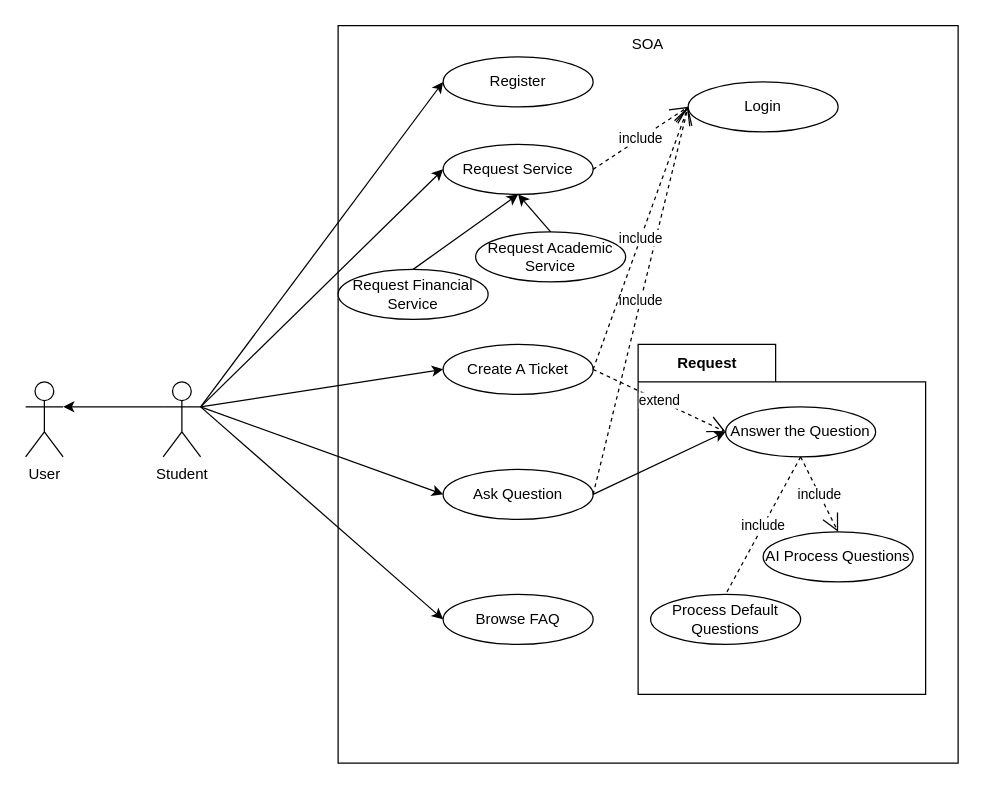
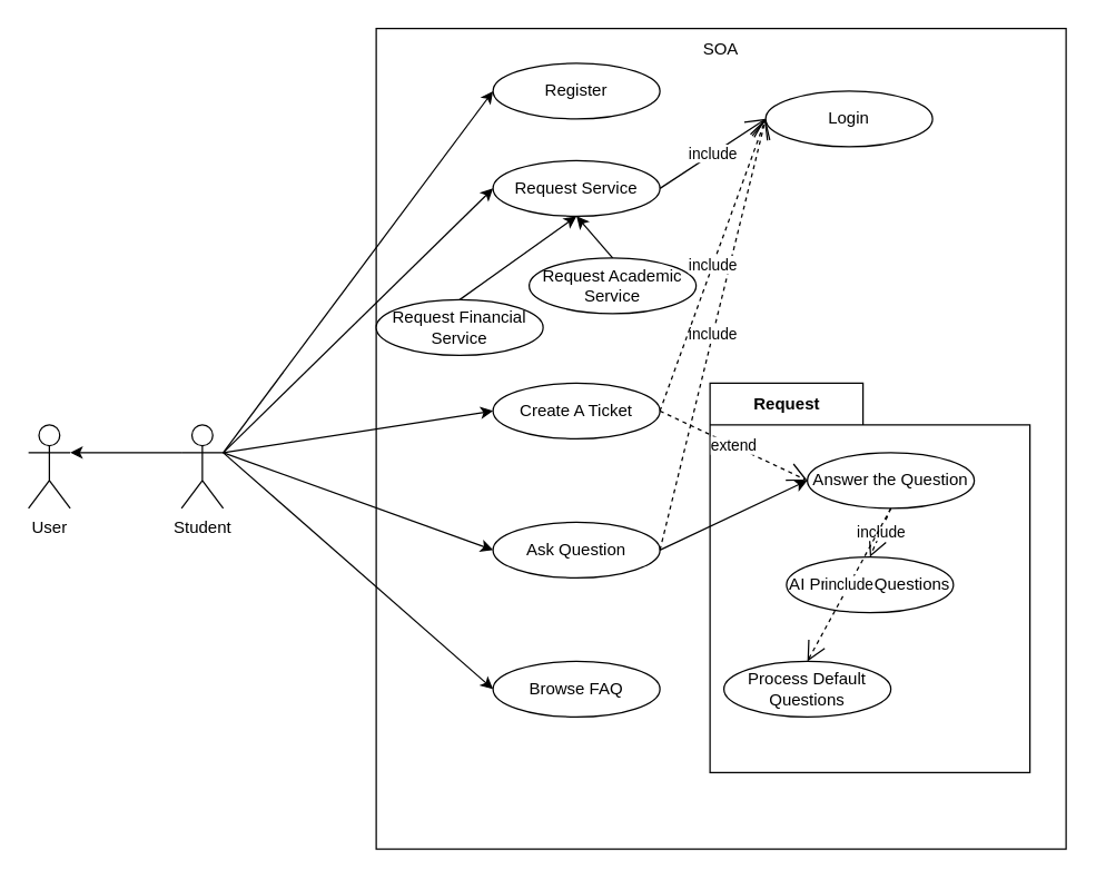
  <mxCell id="0" />
  <mxCell id="1" parent="0" />
  <mxCell id="2" value="" style="rounded=0;whiteSpace=wrap;html=1;" parent="1" vertex="1"><mxGeometry x="270" y="20" width="496" height="590" as="geometry" /></mxCell>
  <mxCell id="3" value="Request" style="shape=folder;fontStyle=1;tabWidth=110;tabHeight=30;tabPosition=left;html=1;boundedLbl=1;labelInHeader=1;" vertex="1" parent="1"><mxGeometry x="510" y="275" width="230" height="280" as="geometry" /></mxCell>
  <mxCell id="4" value="SOA" style="text;html=1;strokeColor=none;fillColor=none;align=center;verticalAlign=middle;whiteSpace=wrap;rounded=0;" parent="1" vertex="1"><mxGeometry x="498" y="25" width="40" height="20" as="geometry" /></mxCell>
  <mxCell id="5" style="edgeStyle=orthogonalEdgeStyle;rounded=0;orthogonalLoop=1;jettySize=auto;html=1;exitX=0.5;exitY=1;exitDx=0;exitDy=0;" parent="1" source="4" target="4" edge="1"><mxGeometry relative="1" as="geometry" /></mxCell>
  <mxCell id="6" value="Register" style="ellipse;whiteSpace=wrap;html=1;" parent="1" vertex="1"><mxGeometry x="354" y="45" width="120" height="40" as="geometry" /></mxCell>
  <mxCell id="7" value="Login" style="ellipse;whiteSpace=wrap;html=1;" parent="1" vertex="1"><mxGeometry x="550" y="65" width="120" height="40" as="geometry" /></mxCell>
  <mxCell id="8" value="Request Service" style="ellipse;whiteSpace=wrap;html=1;" parent="1" vertex="1"><mxGeometry x="354" y="115" width="120" height="40" as="geometry" /></mxCell>
  <mxCell id="9" value="Create A Ticket" style="ellipse;whiteSpace=wrap;html=1;" parent="1" vertex="1"><mxGeometry x="354" y="275" width="120" height="40" as="geometry" /></mxCell>
  <mxCell id="10" value="Student" style="shape=umlActor;verticalLabelPosition=bottom;labelBackgroundColor=#ffffff;verticalAlign=top;html=1;outlineConnect=0;" parent="1" vertex="1"><mxGeometry x="130" y="305" width="30" height="60" as="geometry" /></mxCell>
  <mxCell id="11" value="" style="endArrow=classic;html=1;entryX=0;entryY=0.5;entryDx=0;entryDy=0;exitX=1;exitY=0.333;exitDx=0;exitDy=0;exitPerimeter=0;" parent="1" source="10" target="8" edge="1"><mxGeometry width="50" height="50" relative="1" as="geometry"><mxPoint x="690" y="275" as="sourcePoint" /><mxPoint x="440" y="295" as="targetPoint" /></mxGeometry></mxCell>
  <mxCell id="12" value="" style="endArrow=classic;html=1;entryX=0;entryY=0.5;entryDx=0;entryDy=0;exitX=1;exitY=0.333;exitDx=0;exitDy=0;exitPerimeter=0;" parent="1" source="10" target="6" edge="1"><mxGeometry width="50" height="50" relative="1" as="geometry"><mxPoint x="690" y="195" as="sourcePoint" /><mxPoint x="440" y="295" as="targetPoint" /></mxGeometry></mxCell>
  <mxCell id="13" value="Process Default Questions" style="ellipse;whiteSpace=wrap;html=1;" parent="1" vertex="1"><mxGeometry x="520" y="475" width="120" height="40" as="geometry" /></mxCell>
  <mxCell id="14" value="" style="endArrow=classic;html=1;entryX=0;entryY=0.5;entryDx=0;entryDy=0;exitX=1;exitY=0.333;exitDx=0;exitDy=0;exitPerimeter=0;" parent="1" source="10" target="9" edge="1"><mxGeometry width="50" height="50" relative="1" as="geometry"><mxPoint x="180" y="435" as="sourcePoint" /><mxPoint x="364" y="245" as="targetPoint" /></mxGeometry></mxCell>
  <mxCell id="15" value="Answer the Question" style="ellipse;whiteSpace=wrap;html=1;" parent="1" vertex="1"><mxGeometry x="580" y="325" width="120" height="40" as="geometry" /></mxCell>
- <mxCell id="16" value="AI Process Questions" style="ellipse;whiteSpace=wrap;html=1;" parent="1" vertex="1"><mxGeometry x="610" y="425" width="120" height="40" as="geometry" /></mxCell>
+ <mxCell id="16" value="AI Process Questions" style="ellipse;whiteSpace=wrap;html=1;" parent="1" vertex="1"><mxGeometry x="565" y="400" width="120" height="40" as="geometry" /></mxCell>
  <mxCell id="17" value="include" style="endArrow=open;endSize=12;dashed=1;html=1;exitX=0.5;exitY=1;exitDx=0;exitDy=0;entryX=0.5;entryY=0;entryDx=0;entryDy=0;" parent="1" source="15" target="16" edge="1"><mxGeometry width="160" relative="1" as="geometry"><mxPoint x="530" y="565" as="sourcePoint" /><mxPoint x="690" y="565" as="targetPoint" /></mxGeometry></mxCell>
- <mxCell id="18" value="include" style="endArrow=none;endSize=12;dashed=1;html=1;exitX=0.5;exitY=1;exitDx=0;exitDy=0;entryX=0.5;entryY=0;entryDx=0;entryDy=0;" parent="1" source="15" target="13" edge="1"><mxGeometry width="160" relative="1" as="geometry"><mxPoint x="650" y="375" as="sourcePoint" /><mxPoint x="670" y="425" as="targetPoint" /></mxGeometry></mxCell>
+ <mxCell id="18" value="include" style="endArrow=open;endSize=12;dashed=1;html=1;exitX=0.5;exitY=1;exitDx=0;exitDy=0;entryX=0.5;entryY=0;entryDx=0;entryDy=0;" parent="1" source="15" target="13" edge="1"><mxGeometry width="160" relative="1" as="geometry"><mxPoint x="650" y="375" as="sourcePoint" /><mxPoint x="670" y="425" as="targetPoint" /></mxGeometry></mxCell>
  <mxCell id="19" value="extend" style="endArrow=open;endSize=12;dashed=1;html=1;exitX=1;exitY=0.5;exitDx=0;exitDy=0;entryX=0;entryY=0.5;entryDx=0;entryDy=0;" parent="1" source="9" target="15" edge="1"><mxGeometry width="160" relative="1" as="geometry"><mxPoint x="660" y="385" as="sourcePoint" /><mxPoint x="680" y="435" as="targetPoint" /></mxGeometry></mxCell>
  <mxCell id="20" value="Request Financial Service" style="ellipse;whiteSpace=wrap;html=1;" vertex="1" parent="1"><mxGeometry x="270" y="215" width="120" height="40" as="geometry" /></mxCell>
  <mxCell id="21" value="Request Academic Service" style="ellipse;whiteSpace=wrap;html=1;" vertex="1" parent="1"><mxGeometry x="380" y="185" width="120" height="40" as="geometry" /></mxCell>
  <mxCell id="22" value="" style="endArrow=classic;html=1;entryX=0.5;entryY=1;entryDx=0;entryDy=0;exitX=0.5;exitY=0;exitDx=0;exitDy=0;" edge="1" parent="1" source="20" target="8"><mxGeometry width="50" height="50" relative="1" as="geometry"><mxPoint x="484" y="215" as="sourcePoint" /><mxPoint x="590" y="95" as="targetPoint" /></mxGeometry></mxCell>
  <mxCell id="23" value="" style="endArrow=classic;html=1;entryX=0.5;entryY=1;entryDx=0;entryDy=0;exitX=0.5;exitY=0;exitDx=0;exitDy=0;" edge="1" parent="1" source="21" target="8"><mxGeometry width="50" height="50" relative="1" as="geometry"><mxPoint x="630" y="175" as="sourcePoint" /><mxPoint x="484" y="215" as="targetPoint" /></mxGeometry></mxCell>
  <mxCell id="24" value="Ask Question" style="ellipse;whiteSpace=wrap;html=1;" vertex="1" parent="1"><mxGeometry x="354" y="375" width="120" height="40" as="geometry" /></mxCell>
  <mxCell id="25" value="" style="endArrow=classic;html=1;entryX=0;entryY=0.5;entryDx=0;entryDy=0;exitX=1;exitY=0.333;exitDx=0;exitDy=0;exitPerimeter=0;" edge="1" parent="1" source="10" target="24"><mxGeometry width="50" height="50" relative="1" as="geometry"><mxPoint x="150" y="135" as="sourcePoint" /><mxPoint x="364" y="305" as="targetPoint" /></mxGeometry></mxCell>
  <mxCell id="26" value="" style="endArrow=classic;html=1;entryX=0;entryY=0.5;entryDx=0;entryDy=0;exitX=1;exitY=0.5;exitDx=0;exitDy=0;" edge="1" parent="1" source="24" target="15"><mxGeometry width="50" height="50" relative="1" as="geometry"><mxPoint x="160" y="145" as="sourcePoint" /><mxPoint x="364" y="405" as="targetPoint" /></mxGeometry></mxCell>
  <mxCell id="27" value="Browse FAQ" style="ellipse;whiteSpace=wrap;html=1;" vertex="1" parent="1"><mxGeometry x="354" y="475" width="120" height="40" as="geometry" /></mxCell>
  <mxCell id="28" value="User" style="shape=umlActor;verticalLabelPosition=bottom;labelBackgroundColor=#ffffff;verticalAlign=top;html=1;outlineConnect=0;" vertex="1" parent="1"><mxGeometry x="20" y="305" width="30" height="60" as="geometry" /></mxCell>
  <mxCell id="29" value="" style="endArrow=classic;html=1;entryX=0;entryY=0.5;entryDx=0;entryDy=0;exitX=1;exitY=0.333;exitDx=0;exitDy=0;exitPerimeter=0;" edge="1" parent="1" source="10" target="27"><mxGeometry width="50" height="50" relative="1" as="geometry"><mxPoint x="140" y="325" as="sourcePoint" /><mxPoint x="364" y="405" as="targetPoint" /></mxGeometry></mxCell>
  <mxCell id="30" value="" style="endArrow=classic;html=1;entryX=1;entryY=0.333;entryDx=0;entryDy=0;exitX=0;exitY=0.333;exitDx=0;exitDy=0;exitPerimeter=0;entryPerimeter=0;" edge="1" parent="1" source="10" target="28"><mxGeometry width="50" height="50" relative="1" as="geometry"><mxPoint x="160" y="145" as="sourcePoint" /><mxPoint x="364" y="125" as="targetPoint" /></mxGeometry></mxCell>
  <mxCell id="31" value="include" style="endArrow=open;endSize=12;dashed=1;html=1;exitX=1;exitY=0.5;exitDx=0;exitDy=0;entryX=0;entryY=0.5;entryDx=0;entryDy=0;" edge="1" parent="1" source="24" target="7"><mxGeometry width="160" relative="1" as="geometry"><mxPoint x="160" y="15" as="sourcePoint" /><mxPoint x="90" y="125" as="targetPoint" /></mxGeometry></mxCell>
- <mxCell id="32" value="include" style="endArrow=open;endSize=12;dashed=1;html=1;exitX=1;exitY=0.5;exitDx=0;exitDy=0;entryX=0;entryY=0.5;entryDx=0;entryDy=0;" edge="1" parent="1" source="8" target="7"><mxGeometry width="160" relative="1" as="geometry"><mxPoint x="170" y="25" as="sourcePoint" /><mxPoint x="100" y="135" as="targetPoint" /></mxGeometry></mxCell>
+ <mxCell id="32" value="include" style="endArrow=open;endSize=12;dashed=0;html=1;exitX=1;exitY=0.5;exitDx=0;exitDy=0;entryX=0;entryY=0.5;entryDx=0;entryDy=0;" edge="1" parent="1" source="8" target="7"><mxGeometry width="160" relative="1" as="geometry"><mxPoint x="170" y="25" as="sourcePoint" /><mxPoint x="100" y="135" as="targetPoint" /></mxGeometry></mxCell>
  <mxCell id="33" value="include" style="endArrow=open;endSize=12;dashed=1;html=1;exitX=1;exitY=0.5;exitDx=0;exitDy=0;entryX=0;entryY=0.5;entryDx=0;entryDy=0;" edge="1" parent="1" source="9" target="7"><mxGeometry width="160" relative="1" as="geometry"><mxPoint x="170" y="25" as="sourcePoint" /><mxPoint x="580" y="85" as="targetPoint" /></mxGeometry></mxCell>
